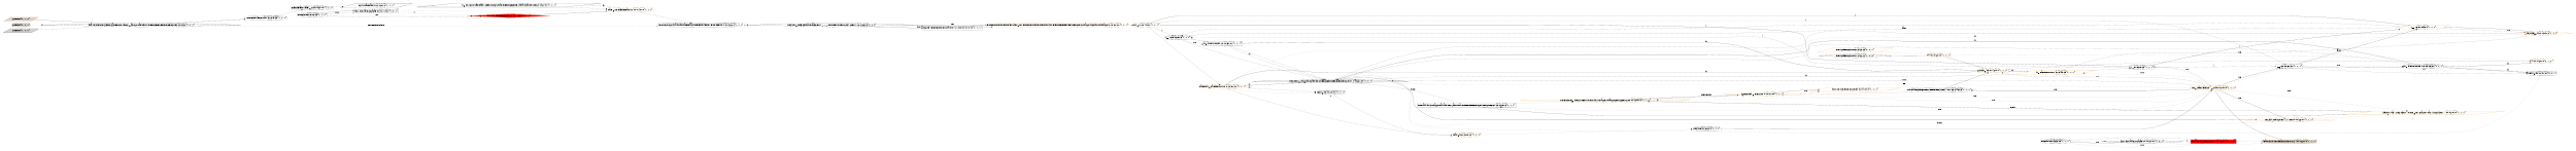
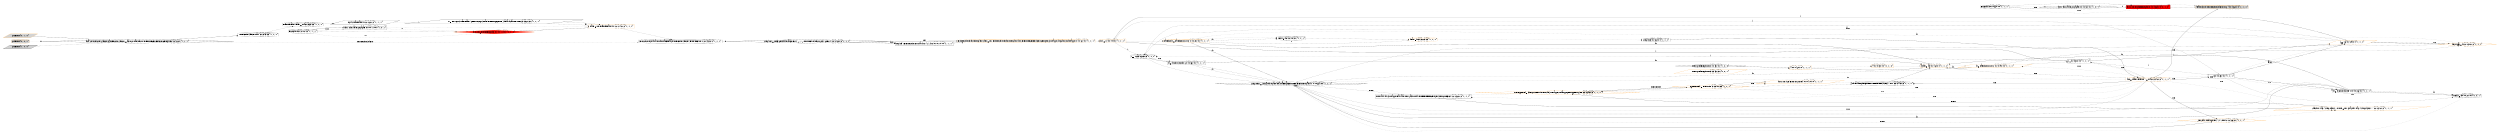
  digraph {
    rankdir=LR
    node [color=black fillcolor=white shape=cylinder style=filled]
    edge [arrowhead=onormal style=dashed]
    n1 [color=darkorange label="int i = 1@@@19@@@['1', '1', '1']" shape=folder]
    n2 [label="i == 18@@@32@@@['1', '1', '1']"]
    n3 [label="i == 15@@@25@@@['1', '1', '1']" shape=folder]
    n4 [label="i++@@@50@@@['1', '1', '1']" shape=folder]
    n5 [color=darkorange label="DateTime dt = DateTimes.nowUtc()@@@20@@@['1', '1', '1']"]
    n6 [color=darkorange label="i == 16@@@29@@@['1', '1', '1']" shape=parallelogram]
    n7 [label="dt = dt.minusSeconds(6)@@@33@@@['1', '1', '1']" shape=folder]
    n8 [label="String event = StringUtils.replace(line,TIME_PLACEHOLDER,EVENT_FMT.print(dt))@@@35@@@['1', '1', '1']" shape=diamond]
    n9 [label="dtFirst = dt@@@27@@@['0', '0', '1']"]
    n10 [label="dt = dt.minusMinutes(10)@@@26@@@['1', '1', '1']"]
    n11 [color=darkorange label="(line = reader.readLine()) != null@@@24@@@['1', '1', '1']"]
    n12 [color=darkorange label="dtLast = dt@@@48@@@['1', '1', '1']" shape=folder]
    n13 [color=darkorange label="dtLast = dt@@@22@@@['1', '1', '1']"]
    n14 [label="dtFirst = dt@@@21@@@['1', '1', '1']"]
    n15 [color=darkorange label="dtGroupBy = dt@@@30@@@['1', '1', '1']" shape=diamond]
    n16 [label="events.add(this.jsonMapper.readValue(event,JacksonUtils.TYPE_REFERENCE_MAP_STRING_OBJECT))@@@38@@@['1', '1', '1']" shape=folder]
    n17 [color=darkorange label="LOG.info(\"sending event: (%s(\",event)@@@36@@@['1', '1', '1']" shape=diamond]
    n18 [label="Exception e@@@10@@@['1', '1', '1']"]
    n19 [color=darkorange fillcolor=red label="throw new RuntimeException(e)@@@11@@@['0', '1', '0']" shape=diamond]
    n20 [label="throw Throwables.propagate(e)@@@11@@@['1', '0', '1']" shape=folder]
    n21 [color=darkorange label="reader = new BufferedReader(isr)@@@14@@@['1', '1', '1']" shape=folder]
    n22 [label="ServerDiscoveryUtil.waitUntilInstanceReady(eventReceiverSelector,\"Event Receiver\")@@@15@@@['1', '1', '1']"]
    n23 [label="String host = config.getMiddleManagerHost() + \":\" + eventReceiverSelector.pick().getPort()@@@16@@@['1', '1', '1']" shape=diamond]
    n24 [label="final ServerDiscoverySelector eventReceiverSelector = factory.createSelector(EVENT_RECEIVER_SERVICE_NAME)@@@3@@@['1', '1', '1']" shape=diamond]
    n25 [label="eventReceiverSelector.start()@@@4@@@['1', '1', '1']"]
    n26 [label="BufferedReader reader = null@@@5@@@['1', '1', '1']"]
    n27 [color=darkorange label="throw new ISE(\"Event not posted\")@@@41@@@['1', '1', '1']" shape=parallelogram]
    n28 [label="Thread.sleep(DELAY_BETWEEN_EVENTS_SECS * 1000)@@@44@@@['1', '1', '1']"]
    n29 [label="InputStreamReader isr@@@6@@@['1', '1', '1']" shape=parallelogram]
    n30 [color=darkorange label="InterruptedException ex@@@46@@@['0', '0', '1']" shape=parallelogram]
    n31 [color=darkorange label="{}@@@46@@@['1', '1', '1']" shape=folder]
    n32 [color=darkorange label="{}@@@45@@@['0', '1', '0']" shape=folder]
    n33 [color=darkorange label="dt = DateTimes.nowUtc()@@@49@@@['1', '1', '1']" shape=parallelogram]
    n34 [label="String line@@@23@@@['1', '1', '1']"]
    n35 [label="isr = new InputStreamReader(.getResourceAsStream(EVENT_DATA_FILE),StandardCharsets.UTF_8)@@@8@@@['1', '1', '1']" shape=parallelogram]
    n36 [color=darkorange fillcolor=lightgray label="{reader.close()eventReceiverSelector.stop()}@@@56@@@['1', '1', '1']"]
    n37 [color=darkorange label="int eventsPosted = client.postEvents(events,this.jsonMapper,MediaType.APPLICATION_JSON)@@@39@@@['1', '1', '1']" shape=diamond]
    n38 [color=darkorange label="eventsPosted != events.size()@@@40@@@['1', '1', '1']" shape=diamond]
    n39 [color=darkorange label="Collection<Map<String,Object>> events = new ArrayList<Map<String,Object>>()@@@37@@@['1', '1', '1']" shape=parallelogram]
    n40 [color=darkorange fillcolor=lightgray label="postEvents['0', '1', '0']" shape=parallelogram]
    n41 [fillcolor=red label="throw new RuntimeException(e)@@@53@@@['0', '1', '0']" shape=folder]
    n42 [label="throw Throwables.propagate(e)@@@54@@@['1', '0', '1']" shape=diamond]
    n43 [color=darkorange label="EventReceiverFirehoseTestClient client = new EventReceiverFirehoseTestClient(host,EVENT_RECEIVER_SERVICE_NAME,jsonMapper,httpClient,smileMapper)@@@18@@@['1', '1', '1']"]
    n44 [label="LOG.info(\"Event Receiver Found at host (%s(\",host)@@@17@@@['1', '1', '1']" shape=folder]
    n45 [color=darkorange fillcolor=lightgray label="postEvents['0', '0', '1']"]
    n46 [label="InterruptedException ex@@@45@@@['1', '0', '0']" shape=diamond]
    n47 [fillcolor=lightgray label="postEvents['1', '0', '0']" shape=parallelogram]
    n48 [label="Exception e@@@53@@@['1', '1', '1']"]
    n1 -> n2 [label=i]
    n1 -> n3 [label=i]
    n1 -> n4 [label=i style=solid]
    n1 -> n5 [arrowhead=box]
    n1 -> n6 [label=i style=solid]
    n2 -> n7 [arrowhead=dot label=true style=dotted]
    n2 -> n7 [style=solid]
    n2 -> n8 [arrowhead=dot]
    n3 -> n6 [arrowhead=box label=false style=solid]
    n3 -> n6 [style=dotted]
    n3 -> n9 [arrowhead=dot label=true]
    n3 -> n10 [arrowhead=box style=solid]
    n3 -> n10 [arrowhead=box label=true style=dotted]
    n4 -> n2 [arrowhead=box label=i]
    n4 -> n3 [label=i]
    n4 -> n6 [arrowhead=dot label=i style=solid]
    n4 -> n11 [style=dotted]
    n5 -> n8 [arrowhead=box label=dt style=solid]
    n5 -> n12 [arrowhead=dot label=dt style=solid]
    n5 -> n13 [label=dt]
    n5 -> n14 [arrowhead=dot style=dotted]
    n5 -> n14 [arrowhead=box label=dt]
    n5 -> n15 [arrowhead=dot label=dt style=dotted]
    n6 -> n2 [arrowhead=dot]
    n6 -> n2 [label=false]
    n6 -> n15 [arrowhead=dot label=true]
    n6 -> n15 [style=solid]
    n7 -> n8 [arrowhead=box]
    n7 -> n8 [arrowhead=dot label=dt]
    n7 -> n12 [arrowhead=box label=dt style=solid]
    n8 -> n16 [label=event]
    n8 -> n17 [label=event style=dotted]
    n8 -> n17 [arrowhead=dot style=solid]
    n9 -> n8 [arrowhead=dot style=dotted]
    n10 -> n8
    n10 -> n8 [arrowhead=dot label=dt style=solid]
    n10 -> n9 [arrowhead=dot style=solid]
    n10 -> n9 [arrowhead=dot label=dt]
-   n10 -> n32 [arrowhead=dot label=dt style=solid]
+   n10 -> n12 [arrowhead=dot label=dt style=solid]
    n11 -> n3 [style=dotted]
    n11 -> n3 [arrowhead=dot label=true style=solid]
    n11 -> n4 [arrowhead=dot label=true]
    n11 -> n8 [arrowhead=dot label=true]
    n11 -> n8 [label=line style=dotted]
    n11 -> n12 [arrowhead=dot label=true]
    n11 -> n16 [arrowhead=box label=true style=dotted]
    n11 -> n17 [arrowhead=dot label=true style=solid]
    n11 -> n28 [arrowhead=box label=true style=solid]
    n11 -> n33 [arrowhead=dot label=true style=dotted]
    n11 -> n36 [style=solid]
    n11 -> n37 [arrowhead=box label=true style=dotted]
    n11 -> n38 [label=true style=dotted]
    n11 -> n39 [arrowhead=box label=true style=dotted]
    n12 -> n33 [style=dotted]
    n13 -> n34 [arrowhead=box style=dotted]
    n14 -> n13 [arrowhead=dot]
    n15 -> n8
    n16 -> n37 [arrowhead=dot style=dotted]
    n17 -> n39 [arrowhead=dot style=dotted]
    n18 -> n19 [arrowhead=box label=true style=dotted]
    n18 -> n19 [arrowhead=dot]
    n18 -> n20 [label=true]
    n18 -> n20 [arrowhead=dot style=solid]
    n19 -> n21 [style=solid]
    n20 -> n19 [label=0 style=dotted]
    n20 -> n21 [arrowhead=dot style=dotted]
    n21 -> n22 [arrowhead=box]
    n22 -> n23 [arrowhead=box style=solid]
    n23 -> n43 [arrowhead=dot label=host style=solid]
    n23 -> n44 [arrowhead=box label=host style=solid]
    n23 -> n44 [arrowhead=box style=dotted]
    n24 -> n22 [label=eventReceiverSelector style=dotted]
    n24 -> n25 [arrowhead=box style=solid]
    n25 -> n26 [arrowhead=dot]
    n26 -> n29 [arrowhead=box]
    n27 -> n28 [arrowhead=dot style=dotted]
    n28 -> n12 [arrowhead=box style=solid]
    n29 -> n35 [style=dotted]
    n30 -> n31 [arrowhead=box style=dotted]
    n31 -> n12 [style=solid]
    n31 -> n32 [arrowhead=box style=dotted]
    n32 -> n12
    n33 -> n4 [arrowhead=box]
    n33 -> n8 [arrowhead=box label=dt]
    n33 -> n12 [label=dt style=solid]
    n33 -> n15 [arrowhead=box label=true]
    n34 -> n11 [arrowhead=box style=solid]
    n35 -> n21 [label=isr]
    n35 -> n21 [arrowhead=box]
    n37 -> n38 [arrowhead=dot label=eventsPosted style=solid]
    n37 -> n38 [arrowhead=box]
    n38 -> n27 [arrowhead=box label=true style=dotted]
    n38 -> n27 [arrowhead=dot style=solid]
    n38 -> n28
    n39 -> n16 [style=solid]
    n39 -> n37 [arrowhead=box label=events style=solid]
    n40 -> n24 [arrowhead=dot style=solid]
    n41 -> n36
    n42 -> n36 [style=dotted]
    n42 -> n41 [label=0]
    n43 -> n1 [arrowhead=box]
    n44 -> n43 [arrowhead=dot style=solid]
    n45 -> n24 [arrowhead=box style=dotted]
    n46 -> n31 [style=solid]
    n47 -> n24
    n48 -> n41 [arrowhead=box]
    n48 -> n41 [label=true style=dotted]
    n48 -> n42 [label=true style=solid]
    n48 -> n42 [arrowhead=dot style=dotted]
  }
